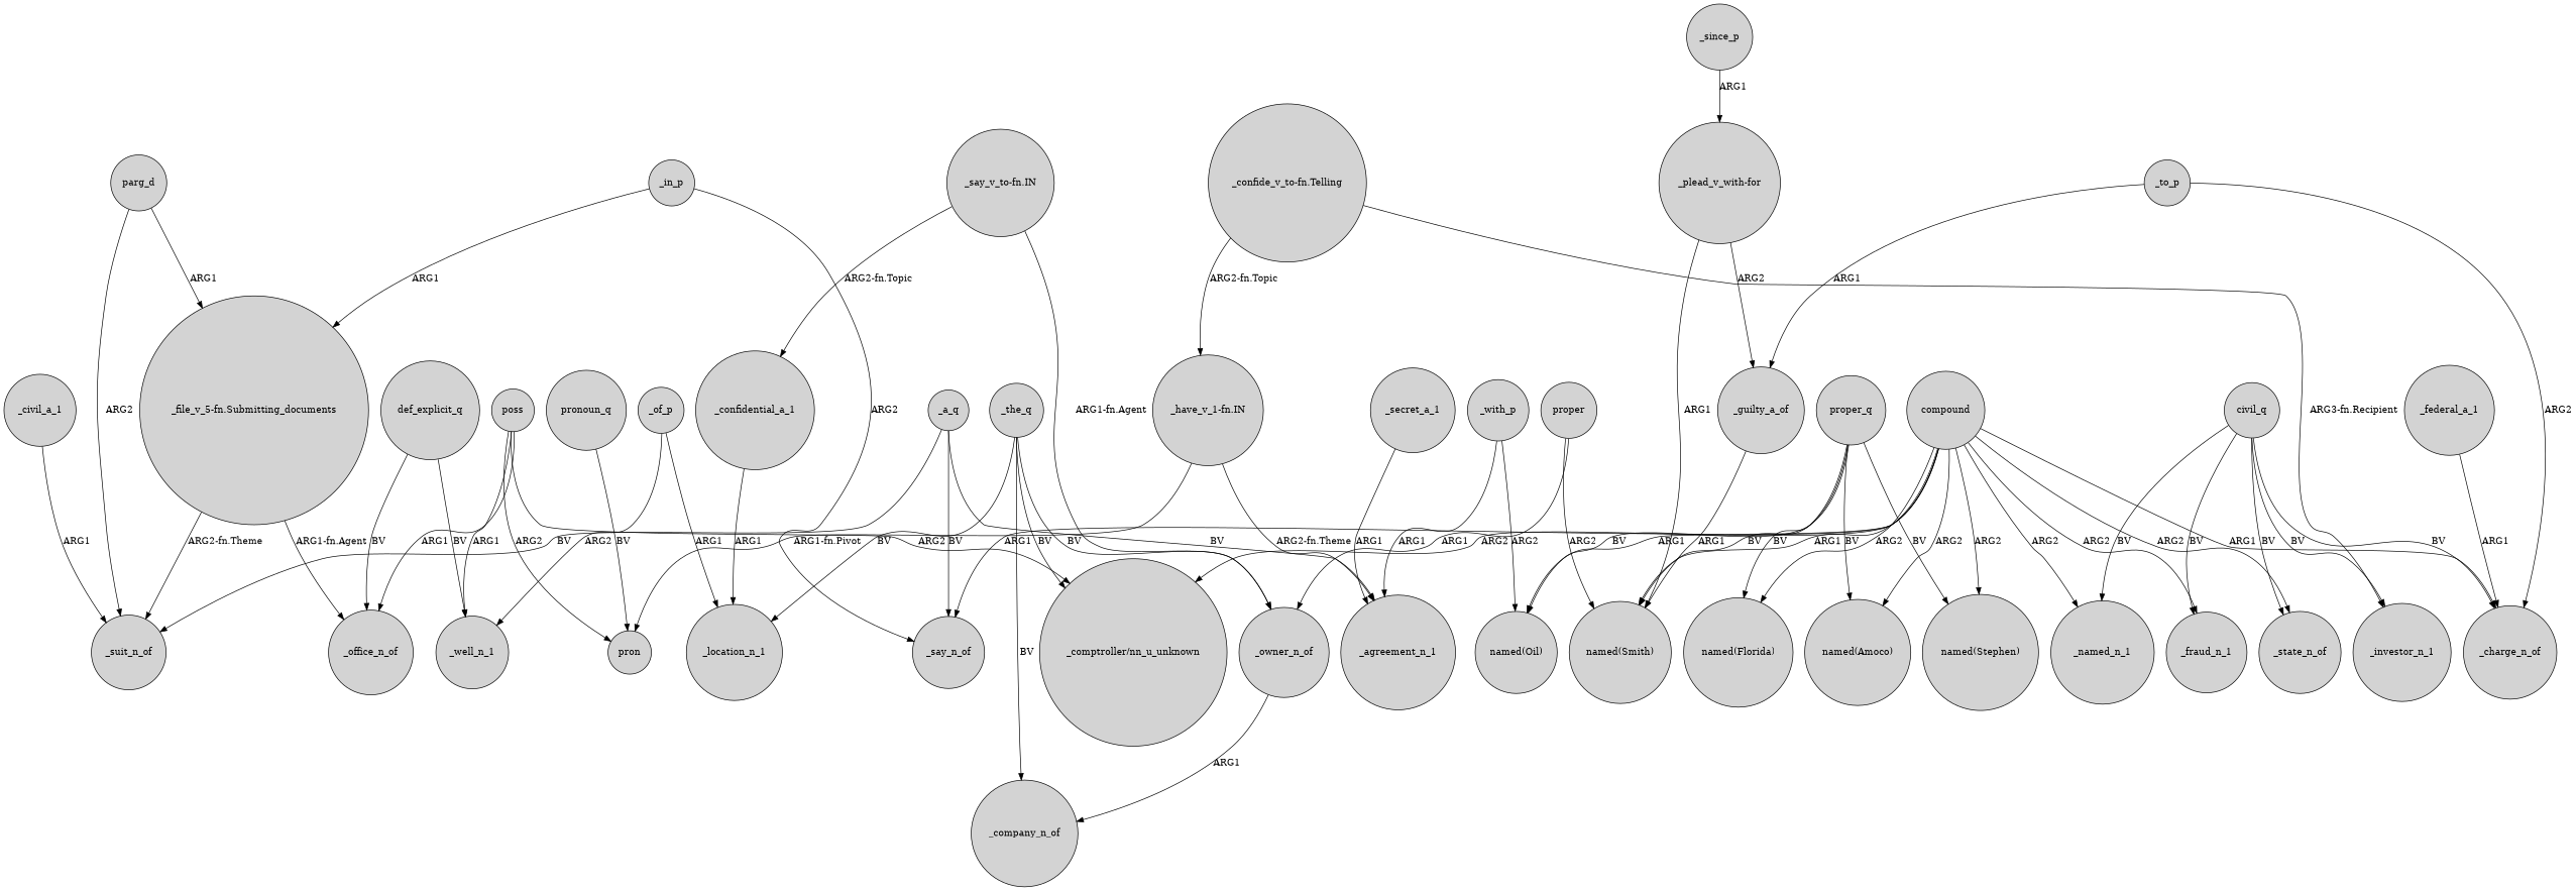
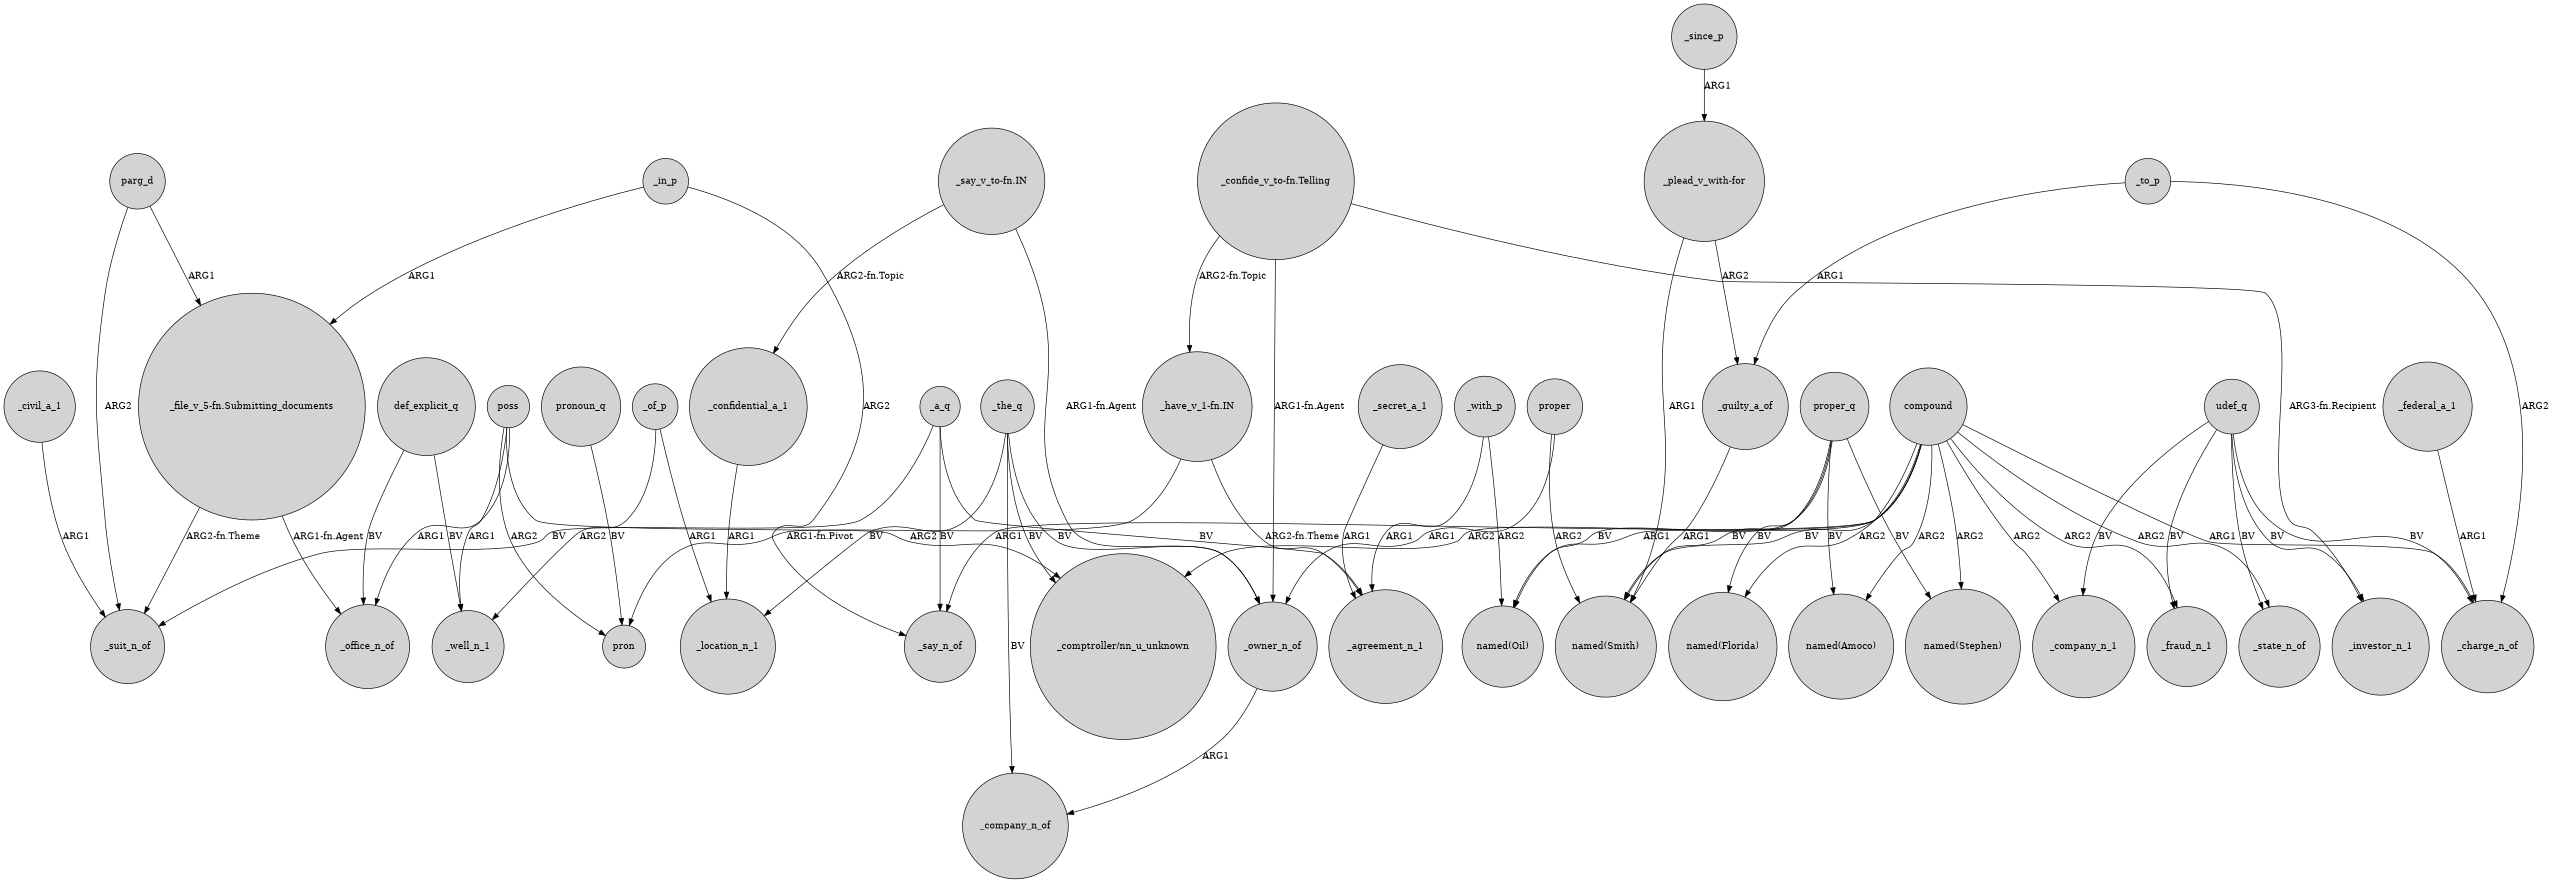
  digraph {
    node [shape=circle style=filled]
    n1 [label="_file_v_5-fn.Submitting_documents"]
    _office_n_of
    _suit_n_of
    _federal_a_1
    _charge_n_of
    _owner_n_of
    _company_n_of
    poss
    pron
    "_comptroller/nn_u_unknown"
    _well_n_1
-   udef_q [label=civil_q]
+   udef_q
    _investor_n_1
    _state_n_of
-   _company_n_1 [label=_named_n_1]
+   _company_n_1
    _fraud_n_1
    "_say_v_to-fn.IN"
    _confidential_a_1
    _location_n_1
    proper_q
    "named(Florida)"
    "named(Amoco)"
    "named(Smith)"
    "named(Oil)"
    "named(Stephen)"
    compound
    n27 [label=_say_n_of]
    def_explicit_q
    _to_p
    _guilty_a_of
    _of_p
    n32 [label=proper]
    "_confide_v_to-fn.Telling"
    "_have_v_1-fn.IN"
    _agreement_n_1
    parg_d
    "_plead_v_with-for"
    _civil_a_1
    _the_q
    _secret_a_1
    _in_p
    pronoun_q
    _since_p
    _a_q
    _with_p
    n1 -> _office_n_of [label="ARG1-fn.Agent"]
    n1 -> _suit_n_of [label="ARG2-fn.Theme"]
    _federal_a_1 -> _charge_n_of [label=ARG1]
    _owner_n_of -> _company_n_of [label=ARG1]
    poss -> _office_n_of [label=ARG1]
    poss -> pron [label=ARG2]
    poss -> "_comptroller/nn_u_unknown" [label=ARG2]
    poss -> _well_n_1 [label=ARG1]
    udef_q -> _charge_n_of [label=BV]
    udef_q -> _investor_n_1 [label=BV]
    udef_q -> _state_n_of [label=BV]
    udef_q -> _company_n_1 [label=BV]
    udef_q -> _fraud_n_1 [label=BV]
    "_say_v_to-fn.IN" -> _owner_n_of [label="ARG1-fn.Agent"]
    "_say_v_to-fn.IN" -> _confidential_a_1 [label="ARG2-fn.Topic"]
    _confidential_a_1 -> _location_n_1 [label=ARG1]
    proper_q -> "named(Florida)" [label=BV]
    proper_q -> "named(Amoco)" [label=BV]
    proper_q -> "named(Smith)" [label=BV]
    proper_q -> "named(Oil)" [label=BV]
    proper_q -> "named(Stephen)" [label=BV]
    compound -> _charge_n_of [label=ARG1]
    compound -> "_comptroller/nn_u_unknown" [label=ARG2]
    compound -> _state_n_of [label=ARG2]
    compound -> _company_n_1 [label=ARG2]
    compound -> _fraud_n_1 [label=ARG2]
    compound -> "named(Florida)" [label=ARG2]
    compound -> "named(Amoco)" [label=ARG2]
-   compound -> "named(Smith)" [label=ARG1]
+   compound -> "named(Smith)" [label=BV]
    compound -> "named(Oil)" [label=ARG1]
    compound -> "named(Stephen)" [label=ARG2]
    compound -> n27 [label=ARG1]
    def_explicit_q -> _office_n_of [label=BV]
    def_explicit_q -> _well_n_1 [label=BV]
    _to_p -> _charge_n_of [label=ARG2]
    _to_p -> _guilty_a_of [label=ARG1]
    _guilty_a_of -> "named(Smith)" [label=ARG1]
    _of_p -> _well_n_1 [label=ARG2]
    _of_p -> _location_n_1 [label=ARG1]
    n32 -> _owner_n_of [label=ARG1]
    n32 -> "named(Smith)" [label=ARG2]
+   "_confide_v_to-fn.Telling" -> _owner_n_of [label="ARG1-fn.Agent"]
    "_confide_v_to-fn.Telling" -> _investor_n_1 [label="ARG3-fn.Recipient"]
    "_confide_v_to-fn.Telling" -> "_have_v_1-fn.IN" [label="ARG2-fn.Topic"]
    "_have_v_1-fn.IN" -> pron [label="ARG1-fn.Pivot"]
    "_have_v_1-fn.IN" -> _agreement_n_1 [label="ARG2-fn.Theme"]
    parg_d -> n1 [label=ARG1]
    parg_d -> _suit_n_of [label=ARG2]
    "_plead_v_with-for" -> "named(Smith)" [label=ARG1]
    "_plead_v_with-for" -> _guilty_a_of [label=ARG2]
    _civil_a_1 -> _suit_n_of [label=ARG1]
    _the_q -> _owner_n_of [label=BV]
    _the_q -> _company_n_of [label=BV]
    _the_q -> "_comptroller/nn_u_unknown" [label=BV]
    _the_q -> _location_n_1 [label=BV]
    _secret_a_1 -> _agreement_n_1 [label=ARG1]
    _in_p -> n1 [label=ARG1]
    _in_p -> n27 [label=ARG2]
    pronoun_q -> pron [label=BV]
    _since_p -> "_plead_v_with-for" [label=ARG1]
    _a_q -> _suit_n_of [label=BV]
    _a_q -> n27 [label=BV]
    _a_q -> _agreement_n_1 [label=BV]
    _with_p -> "named(Oil)" [label=ARG2]
    _with_p -> _agreement_n_1 [label=ARG1]
  }
